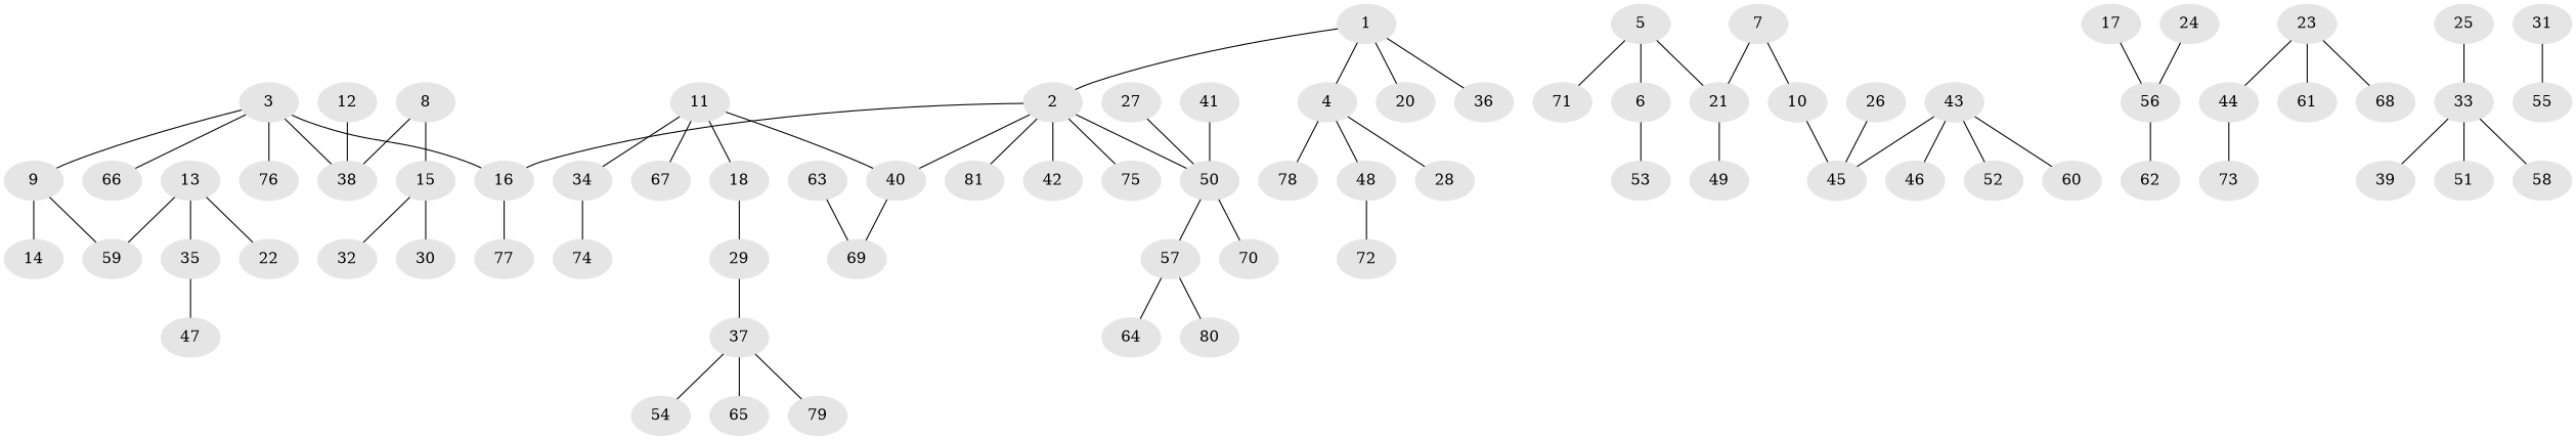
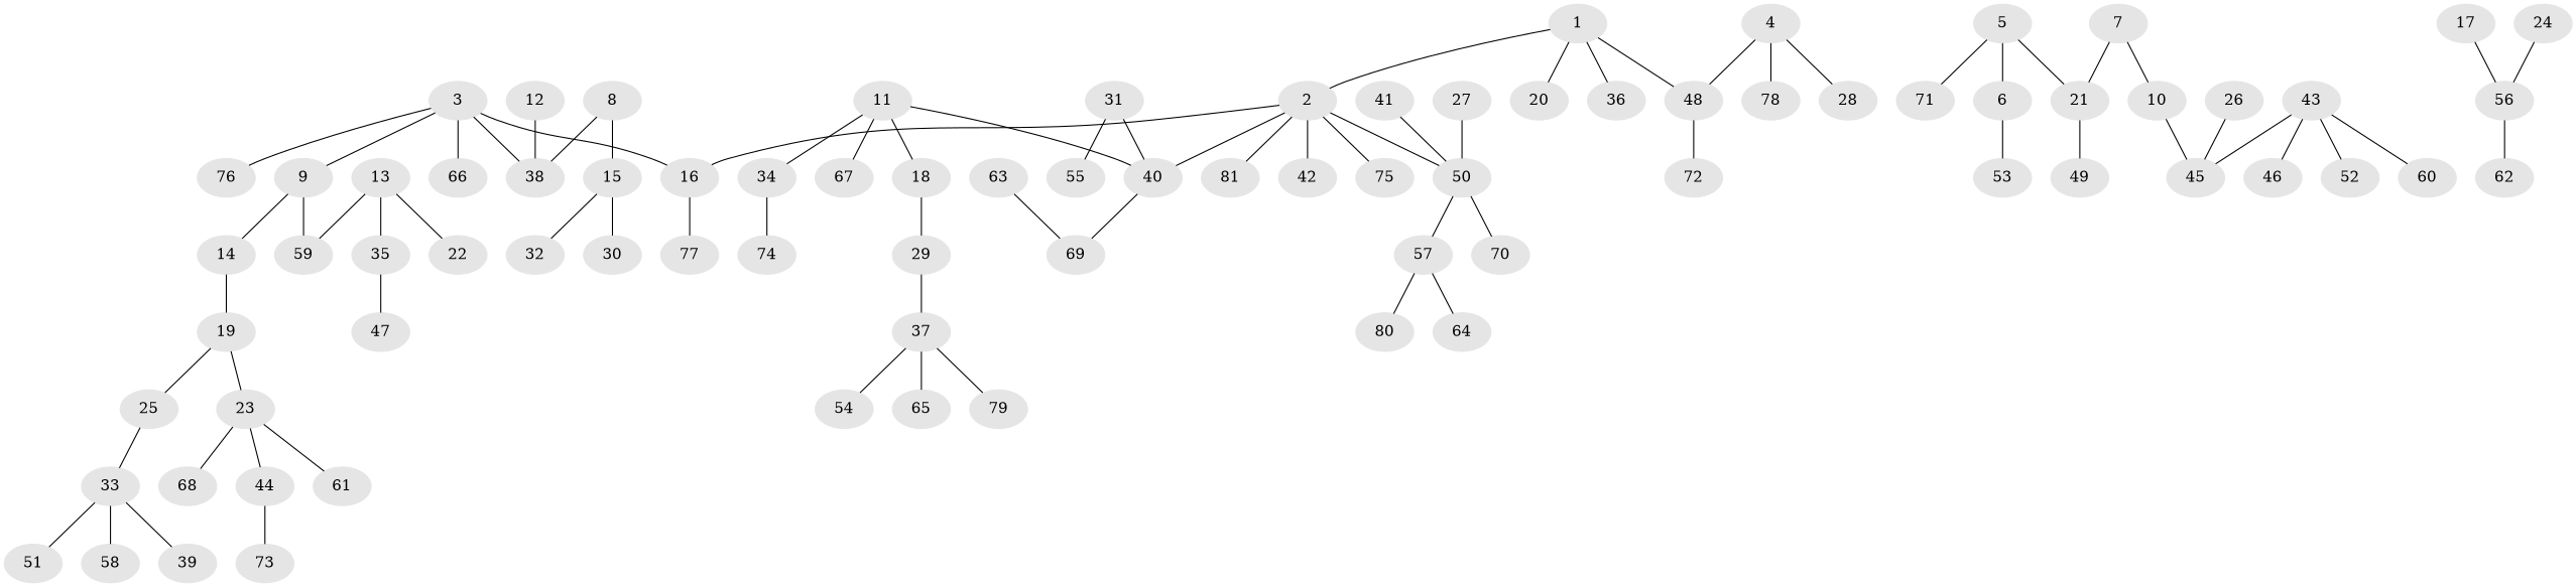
  graph {
    node [color=gray90 style=filled]
    edge [weight=1.0]
    1
    2
    4
    20
    36
    16
    40
    42
    50
    75
    81
    28
    78
    48
    77
    21
    49
    69
    57
    70
    56
    62
    3
    9
    38
    66
    76
    14
    59
    5
    6
    71
    53
    7
    10
    45
    8
    15
    30
    32
+   19
    11
    18
    34
    67
    29
    74
    12
    13
    22
    35
    47
    23
    25
    17
    37
    44
    61
    68
    33
    73
    24
    39
    51
    58
    26
    27
    72
    54
    65
    79
    31
    55
    41
    43
    46
    52
    60
    64
    80
    63
    1 -- 2
-   1 -- 4
+   1 -- 48
    1 -- 20
    1 -- 36
    2 -- 16
    2 -- 40
    2 -- 42
    2 -- 50
    2 -- 75
    2 -- 81
    4 -- 28
    4 -- 78
    4 -- 48
    16 -- 77
    40 -- 69
    50 -- 57
    50 -- 70
    48 -- 72
    21 -- 49
    57 -- 64
    57 -- 80
    56 -- 62
    3 -- 16
    3 -- 9
    3 -- 38
    3 -- 66
    3 -- 76
    9 -- 14
    9 -- 59
+   14 -- 19
    5 -- 21
    5 -- 6
    5 -- 71
    6 -- 53
    7 -- 21
    7 -- 10
    10 -- 45
    8 -- 38
    8 -- 15
    15 -- 30
    15 -- 32
+   19 -- 23
+   19 -- 25
    11 -- 40
    11 -- 18
    11 -- 34
    11 -- 67
    18 -- 29
    34 -- 74
    29 -- 37
    12 -- 38
    13 -- 59
    13 -- 22
    13 -- 35
    35 -- 47
    23 -- 44
    23 -- 61
    23 -- 68
    25 -- 33
    17 -- 56
    37 -- 54
    37 -- 65
    37 -- 79
    44 -- 73
    33 -- 39
    33 -- 51
    33 -- 58
    24 -- 56
    26 -- 45
    27 -- 50
+   31 -- 40
    31 -- 55
    41 -- 50
    43 -- 45
    43 -- 46
    43 -- 52
    43 -- 60
    63 -- 69
  }
